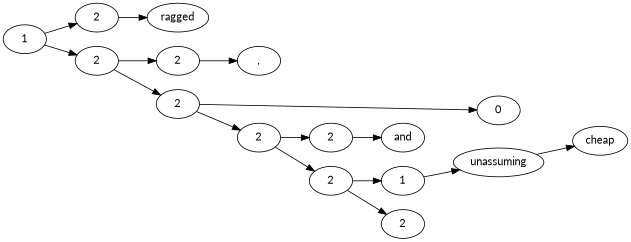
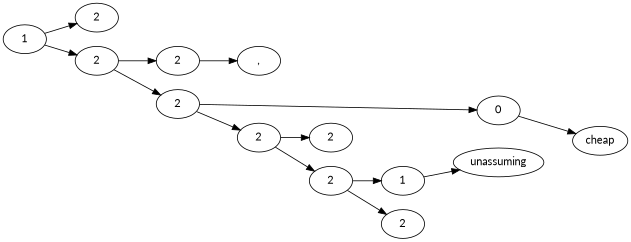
  digraph {
    fontname=Lato
    rankdir=LR
    node [fontname=Lato]
    edge [fontname=Lato]
    n1 [label=1]
    n2 [label=2]
    n3 [label=2]
-   n4 [label=ragged]
    n5 [label=2]
    n6 [label=2]
    n7 [label=","]
    n8 [label=0]
    n9 [label=2]
    n10 [label=cheap]
    n11 [label=2]
    n12 [label=2]
-   n13 [label=and]
    n14 [label=1]
    n15 [label=2]
    n16 [label=unassuming]
    n1 -> n2
    n1 -> n3
-   n2 -> n4
    n3 -> n5
    n3 -> n6
    n5 -> n7
    n6 -> n8
    n6 -> n9
-   n16 -> n10
+   n8 -> n10
    n9 -> n11
    n9 -> n12
-   n11 -> n13
    n12 -> n14
    n12 -> n15
    n14 -> n16
  }
